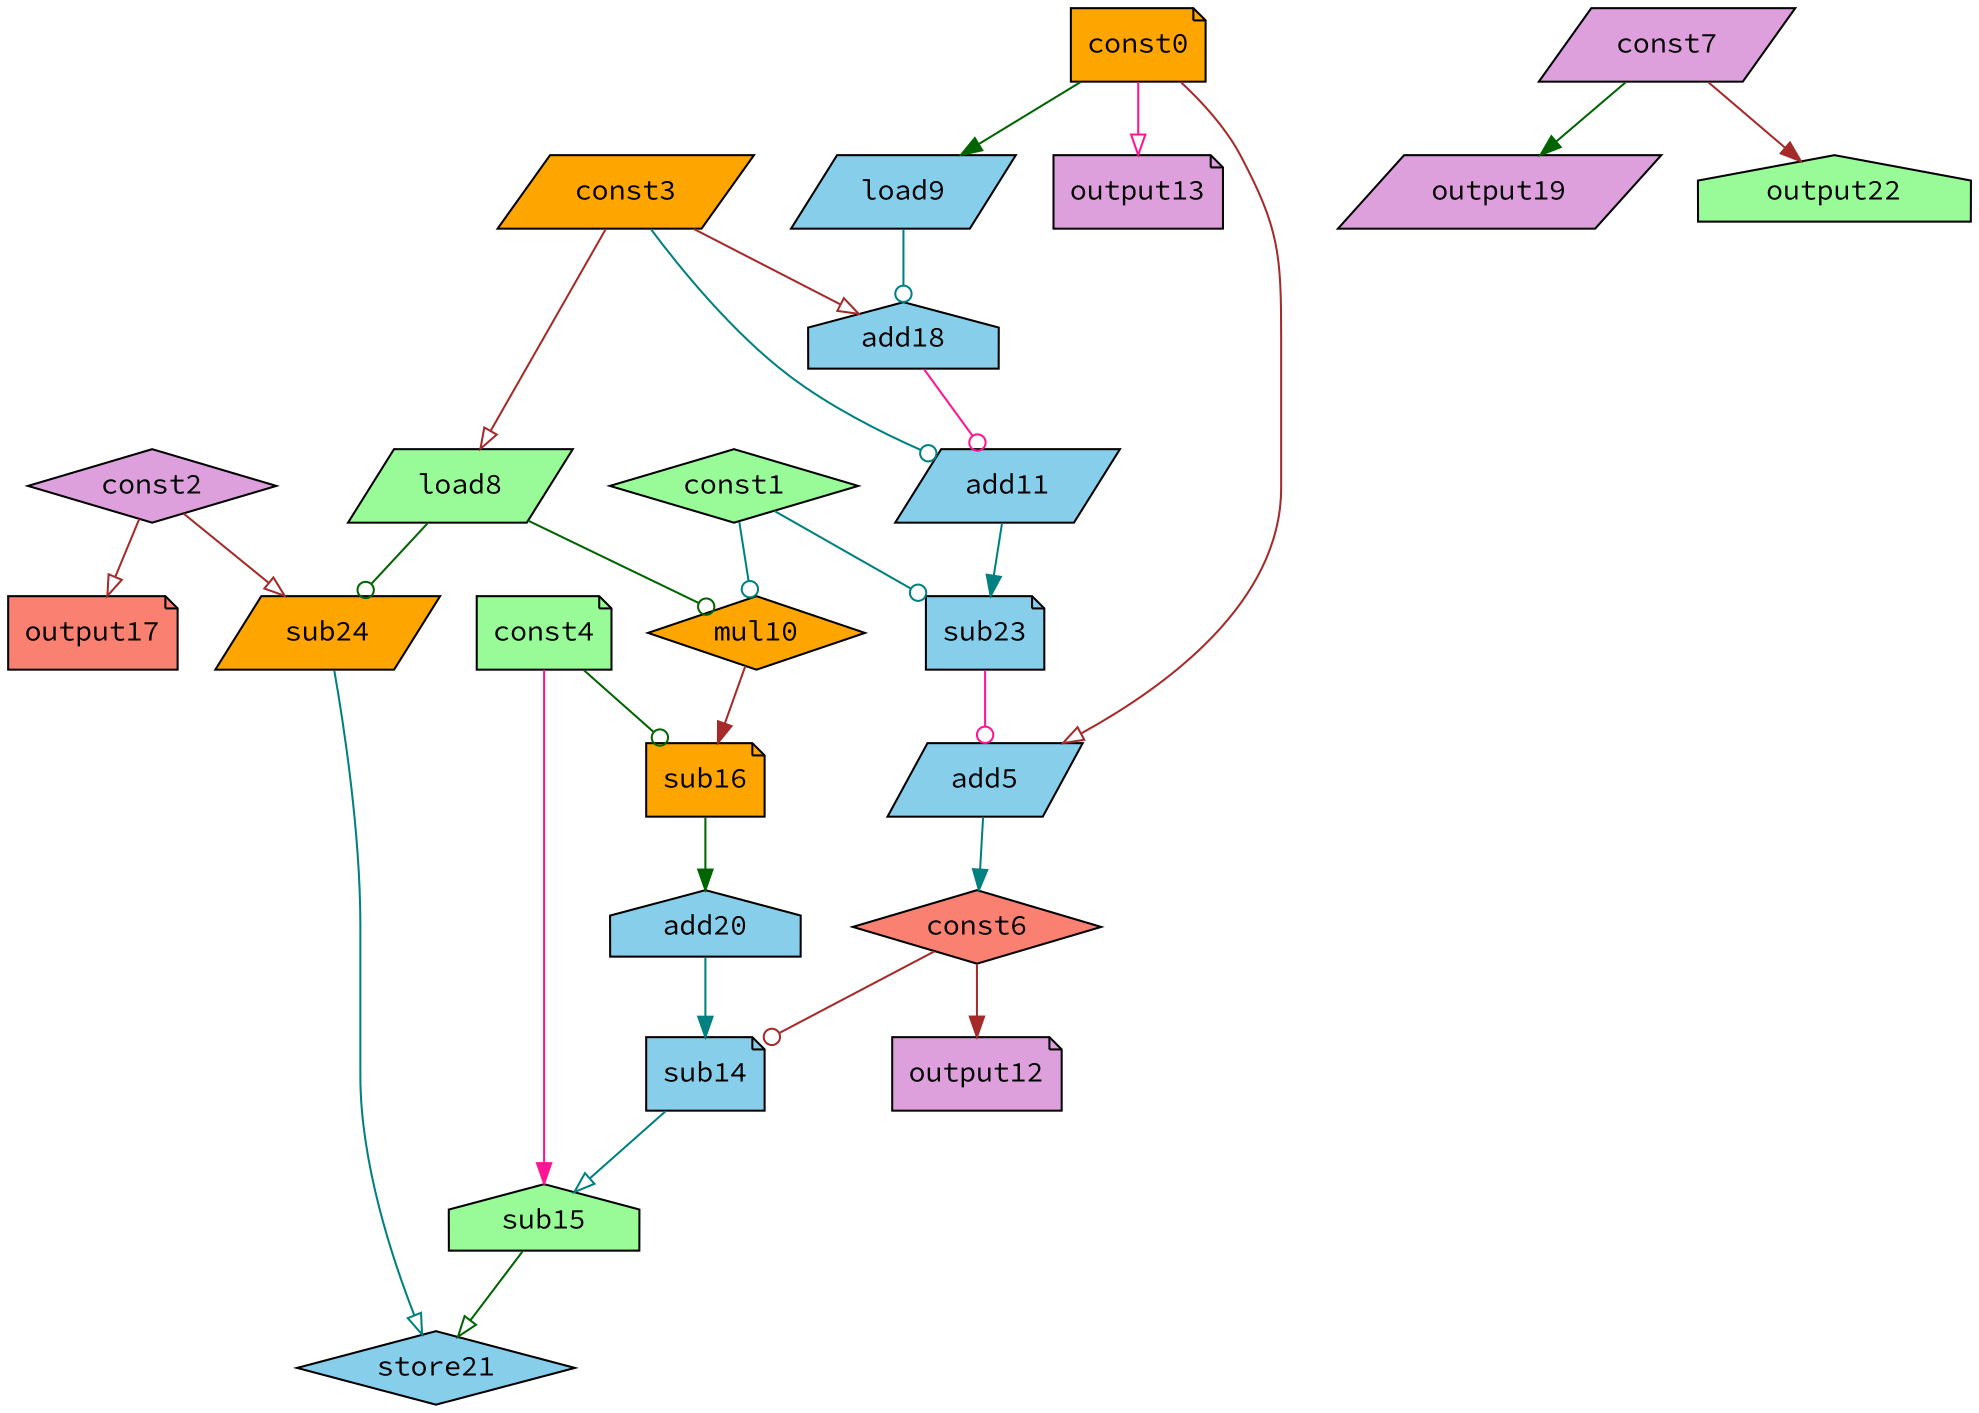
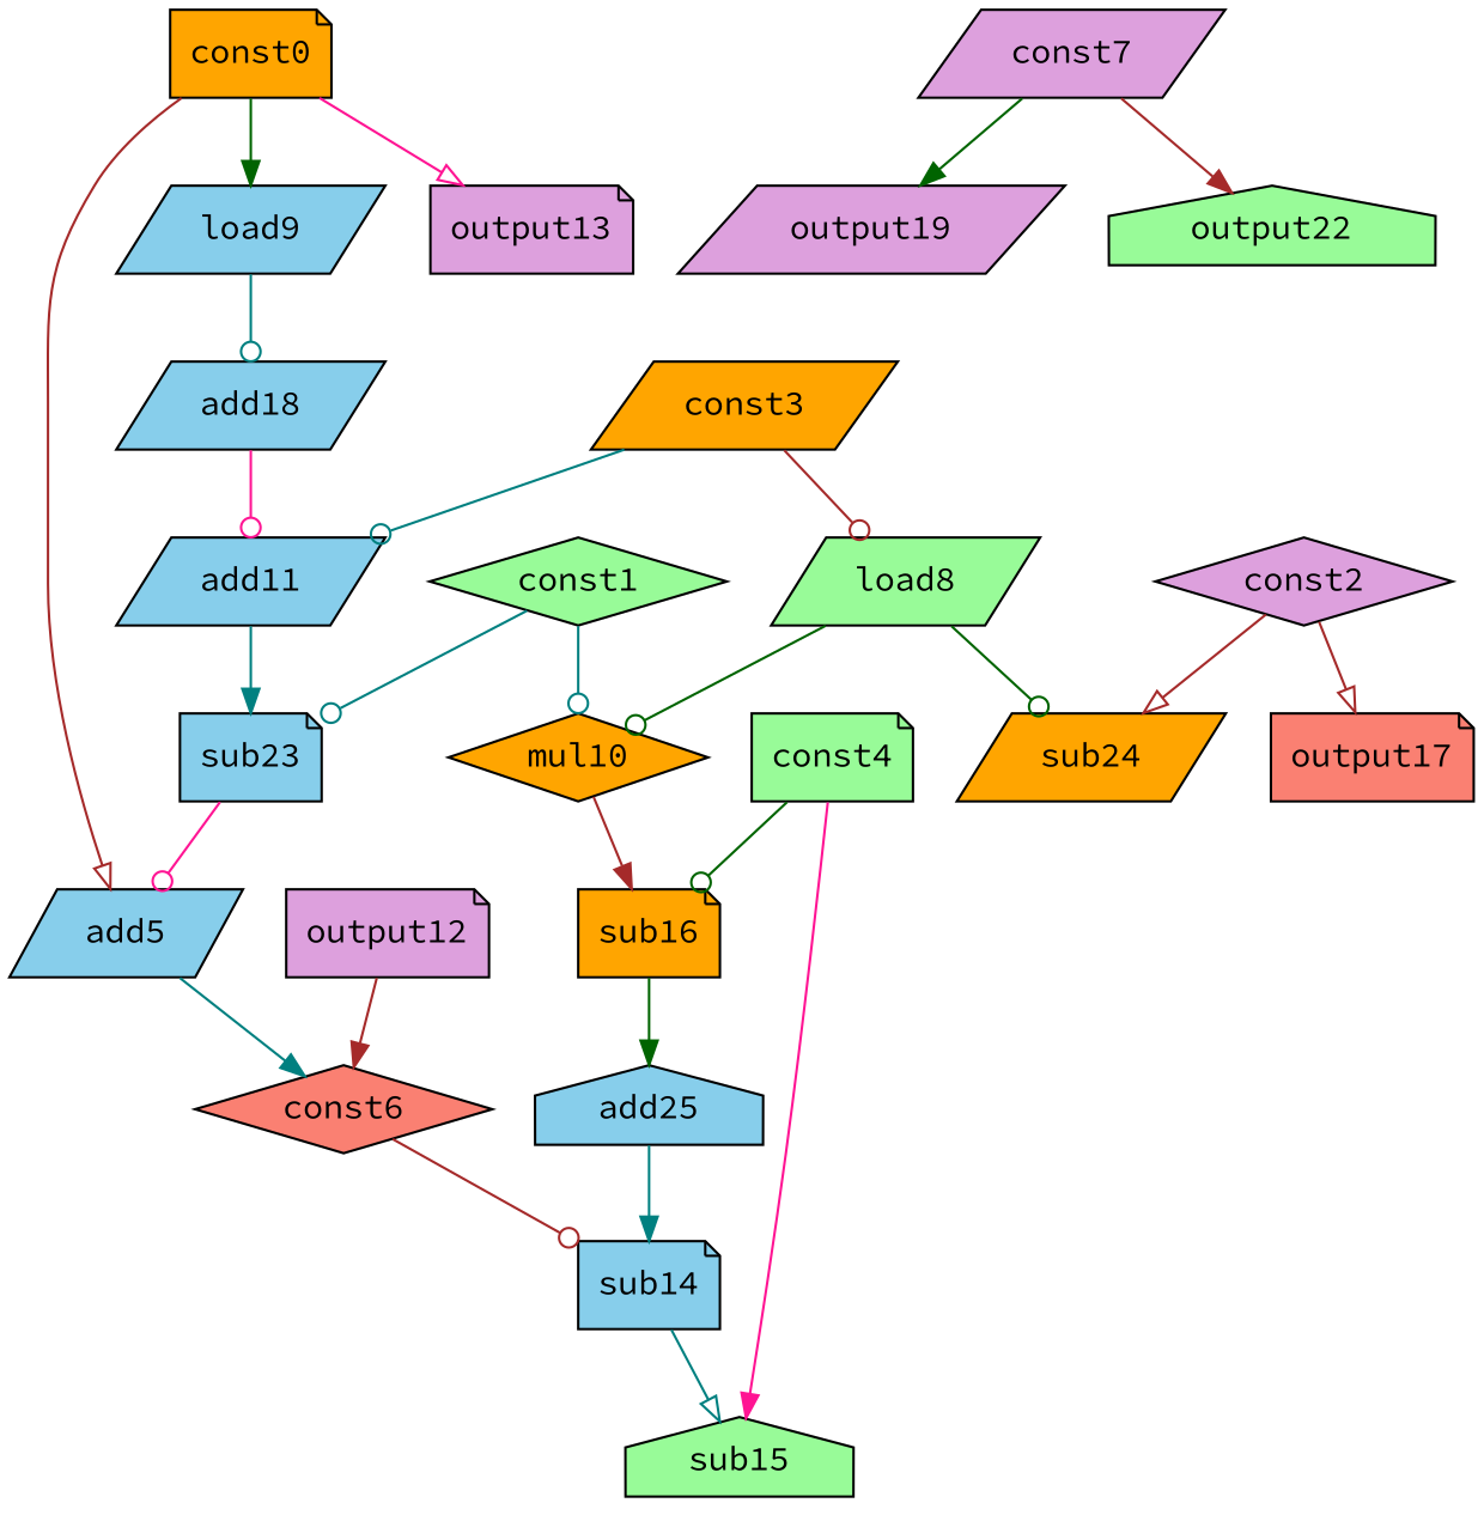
  digraph {
    fontname="Source Code Pro"
    node [fillcolor=skyblue fontname="Source Code Pro" opcode=const shape=parallelogram style=filled]
    edge [arrowhead=normal color=brown fontname="Source Code Pro" operand=0]
    const0 [fillcolor=orange shape=note]
    add5 [opcode=add]
    load9 [opcode=load]
    output13 [fillcolor=plum opcode=output shape=note]
    const6 [fillcolor=salmon shape=diamond]
-   add18 [opcode=add shape=house]
+   add18 [opcode=add]
    const1 [fillcolor=palegreen shape=diamond]
    mul10 [fillcolor=orange opcode=mul shape=diamond]
    sub23 [opcode=sub shape=note]
    sub16 [fillcolor=orange opcode=sub shape=note]
    const2 [fillcolor=plum shape=diamond]
    output17 [fillcolor=salmon opcode=output shape=note]
    sub24 [fillcolor=orange opcode=sub]
-   store21 [opcode=store shape=diamond]
    const3 [fillcolor=orange]
    load8 [fillcolor=palegreen opcode=load]
    add11 [opcode=add]
    const4 [fillcolor=palegreen shape=note]
    sub15 [fillcolor=palegreen opcode=sub shape=house]
-   add20 [opcode=add shape=house]
+   add20 [opcode=add shape=house label=add25]
    sub14 [opcode=sub shape=note]
    output12 [fillcolor=plum opcode=output shape=note]
    const7 [fillcolor=plum]
    output19 [fillcolor=plum opcode=output]
    output22 [fillcolor=palegreen opcode=output shape=house]
    const0 -> add5 [arrowhead=onormal]
    const0 -> load9 [color=darkgreen]
    const0 -> output13 [arrowhead=onormal color=deeppink]
    add5 -> const6 [color=teal operand=1]
    load9 -> add18 [arrowhead=odot color=teal]
    const6 -> sub14 [arrowhead=odot operand=1]
-   const6 -> output12
+   output12 -> const6
    add18 -> add11 [arrowhead=odot color=deeppink]
    const1 -> mul10 [arrowhead=odot color=teal operand=1]
    const1 -> sub23 [arrowhead=odot color=teal]
    mul10 -> sub16
    sub23 -> add5 [arrowhead=odot color=deeppink operand=1]
    sub16 -> add20 [color=darkgreen]
    const2 -> output17 [arrowhead=onormal]
    const2 -> sub24 [arrowhead=onormal operand=1]
-   sub24 -> store21 [arrowhead=onormal color=teal]
-   const3 -> add18 [arrowhead=onormal operand=1]
-   const3 -> load8 [arrowhead=onormal]
+   const3 -> load8 [arrowhead=odot]
    const3 -> add11 [arrowhead=odot color=teal operand=1]
    load8 -> mul10 [arrowhead=odot color=darkgreen]
    load8 -> sub24 [arrowhead=odot color=darkgreen]
    add11 -> sub23 [color=teal operand=1]
    const4 -> sub16 [arrowhead=odot color=darkgreen operand=1]
    const4 -> sub15 [color=deeppink]
-   sub15 -> store21 [arrowhead=onormal color=darkgreen operand=1]
    add20 -> sub14 [color=teal]
    sub14 -> sub15 [arrowhead=onormal color=teal operand=1]
    const7 -> output19 [color=darkgreen]
    const7 -> output22
  }
